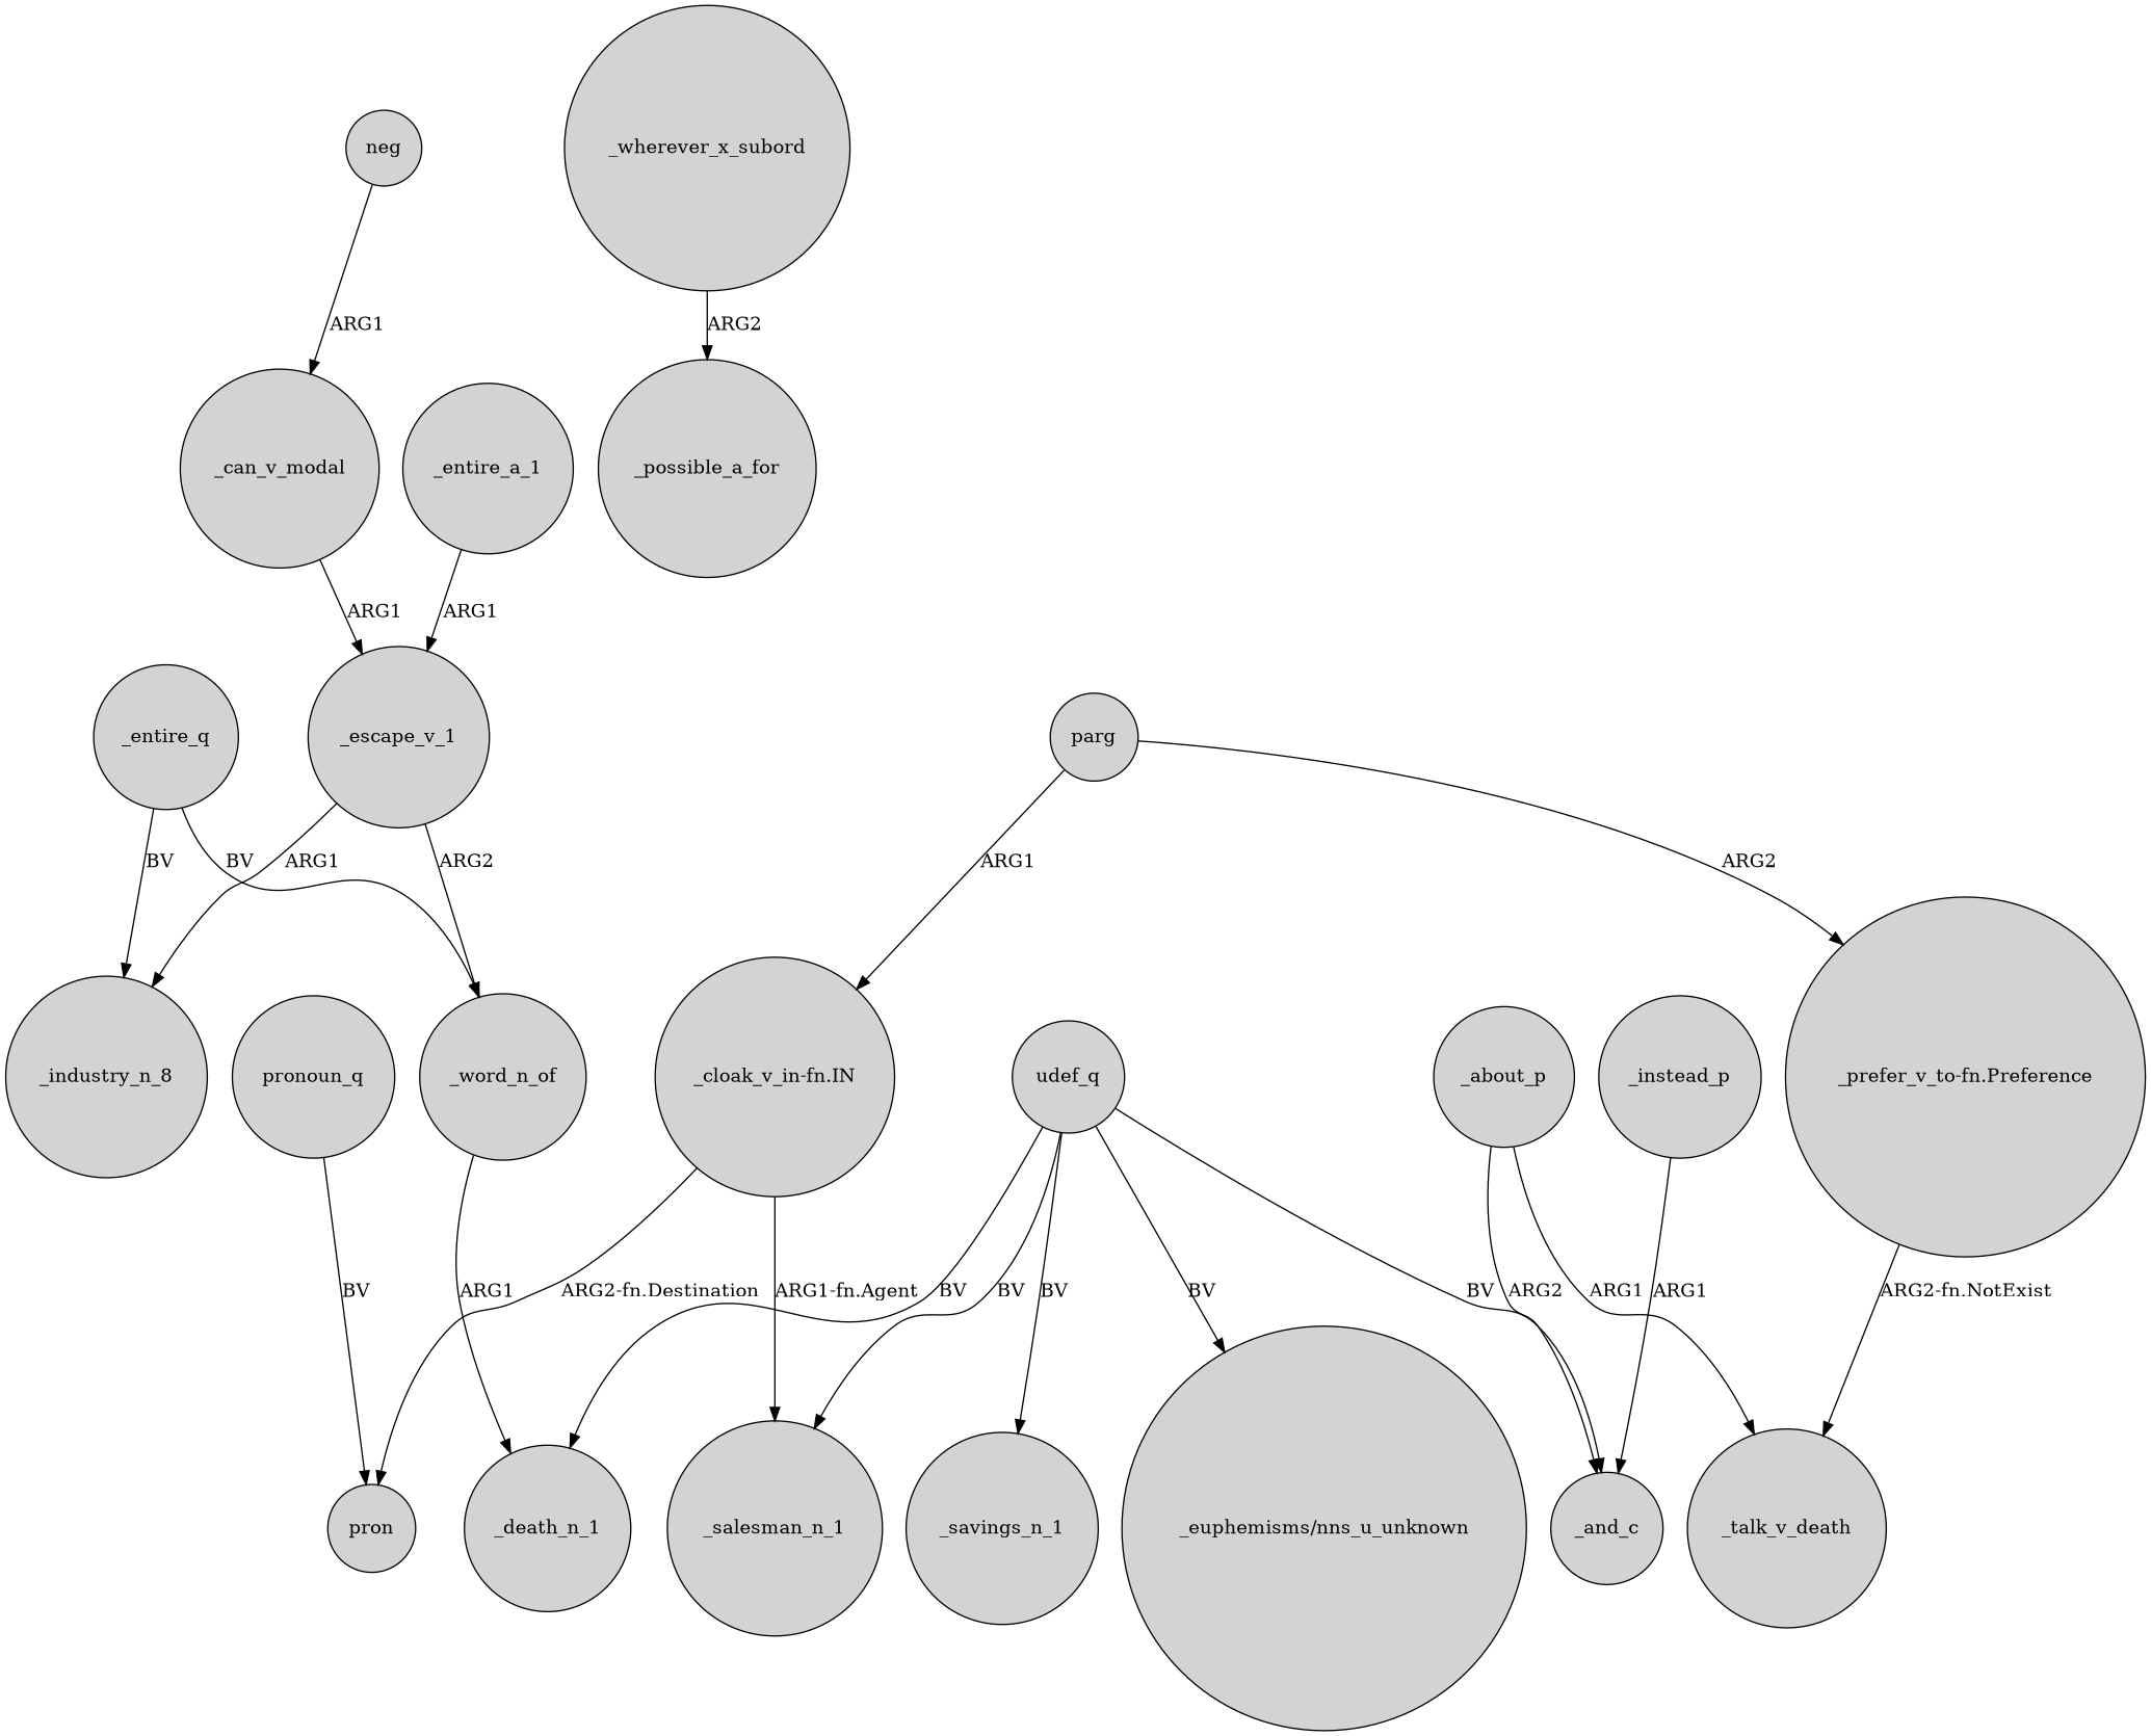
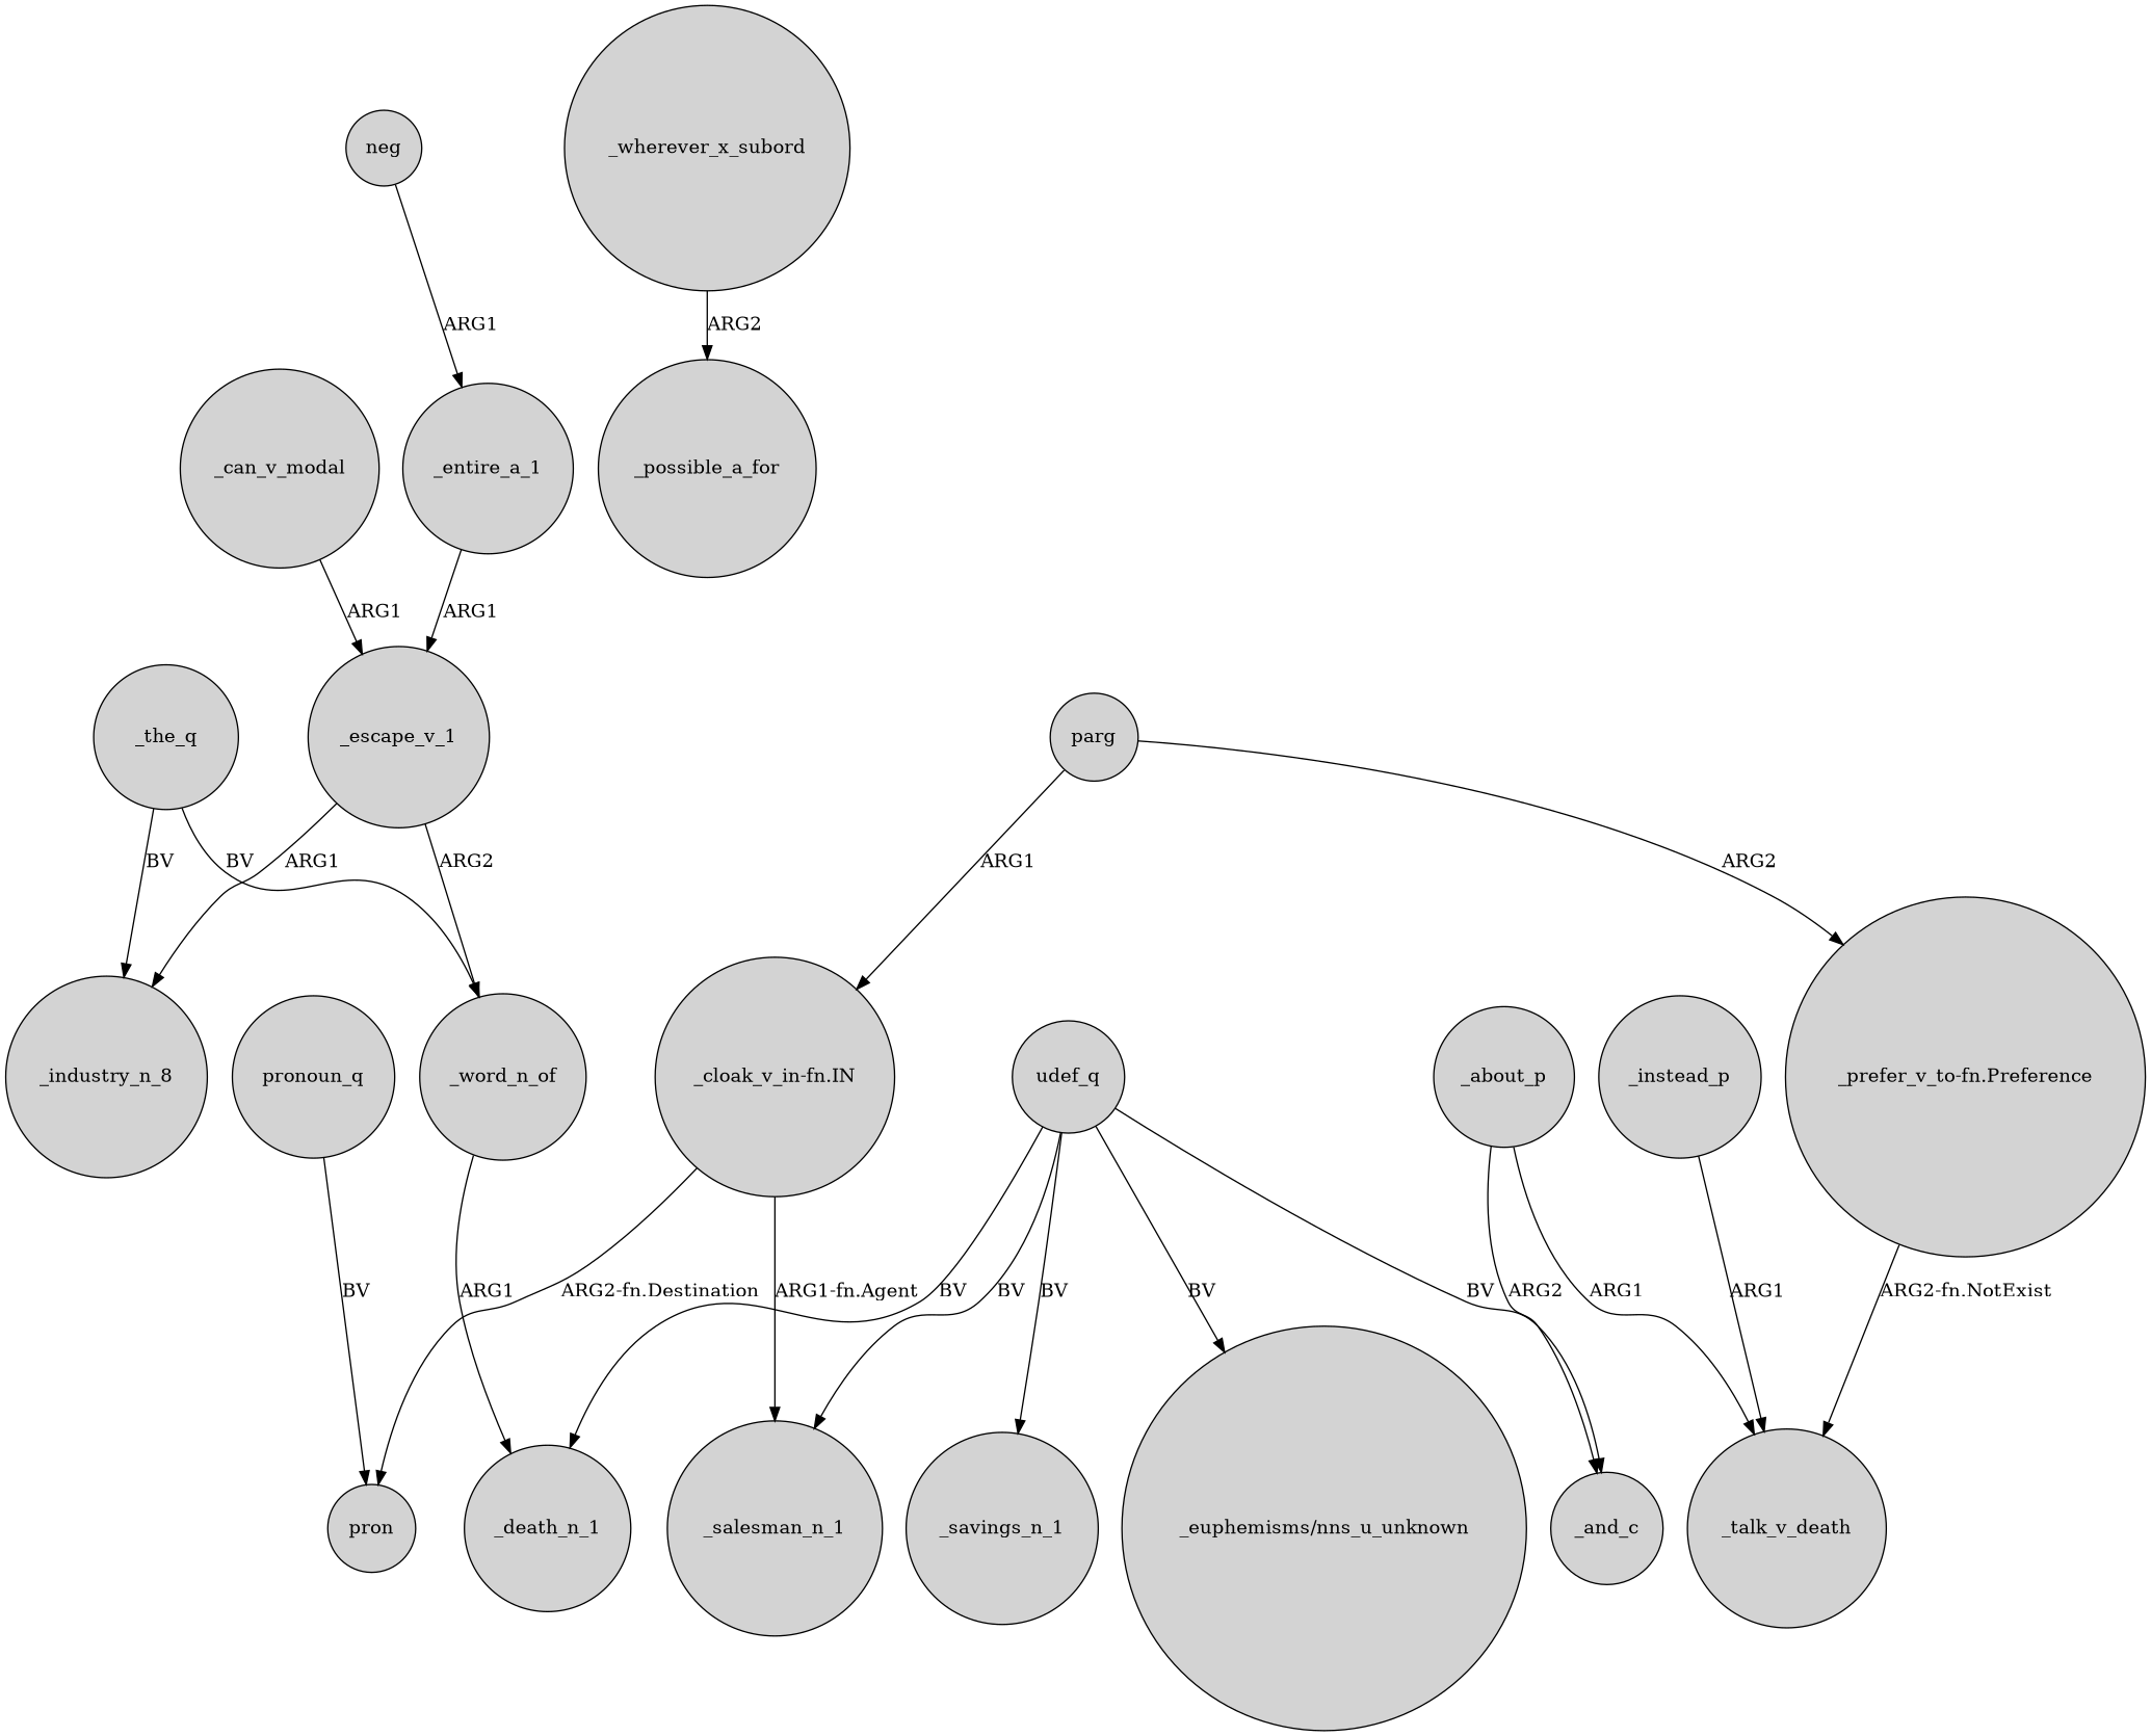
  digraph {
    node [shape=circle style=filled]
    _can_v_modal
    _escape_v_1
    n3 [label=_industry_n_8]
    _word_n_of
    _death_n_1
    "_cloak_v_in-fn.IN"
    pron
    _salesman_n_1
    udef_q
    "_euphemisms/nns_u_unknown"
    _savings_n_1
    _and_c
-   _the_q [label=_entire_q]
+   _the_q
    _wherever_x_subord
    _possible_a_for
    _about_p
    n17 [label=_talk_v_death]
    n18 [label=parg]
    "_prefer_v_to-fn.Preference"
    pronoun_q
    _entire_a_1
    _instead_p
    neg
    _can_v_modal -> _escape_v_1 [label=ARG1]
    _escape_v_1 -> n3 [label=ARG1]
    _escape_v_1 -> _word_n_of [label=ARG2]
    _word_n_of -> _death_n_1 [label=ARG1]
    "_cloak_v_in-fn.IN" -> pron [label="ARG2-fn.Destination"]
    "_cloak_v_in-fn.IN" -> _salesman_n_1 [label="ARG1-fn.Agent"]
    udef_q -> _death_n_1 [label=BV]
    udef_q -> _salesman_n_1 [label=BV]
    udef_q -> "_euphemisms/nns_u_unknown" [label=BV]
    udef_q -> _savings_n_1 [label=BV]
    udef_q -> _and_c [label=BV]
    _the_q -> n3 [label=BV]
    _the_q -> _word_n_of [label=BV]
    _wherever_x_subord -> _possible_a_for [label=ARG2]
    _about_p -> _and_c [label=ARG2]
    _about_p -> n17 [label=ARG1]
    n18 -> "_cloak_v_in-fn.IN" [label=ARG1]
    n18 -> "_prefer_v_to-fn.Preference" [label=ARG2]
    "_prefer_v_to-fn.Preference" -> n17 [label="ARG2-fn.NotExist"]
    pronoun_q -> pron [label=BV]
    _entire_a_1 -> _escape_v_1 [label=ARG1]
-   _instead_p -> _and_c [label=ARG1]
-   neg -> _can_v_modal [label=ARG1]
+   _instead_p -> n17 [label=ARG1]
+   neg -> _entire_a_1 [label=ARG1]
  }
